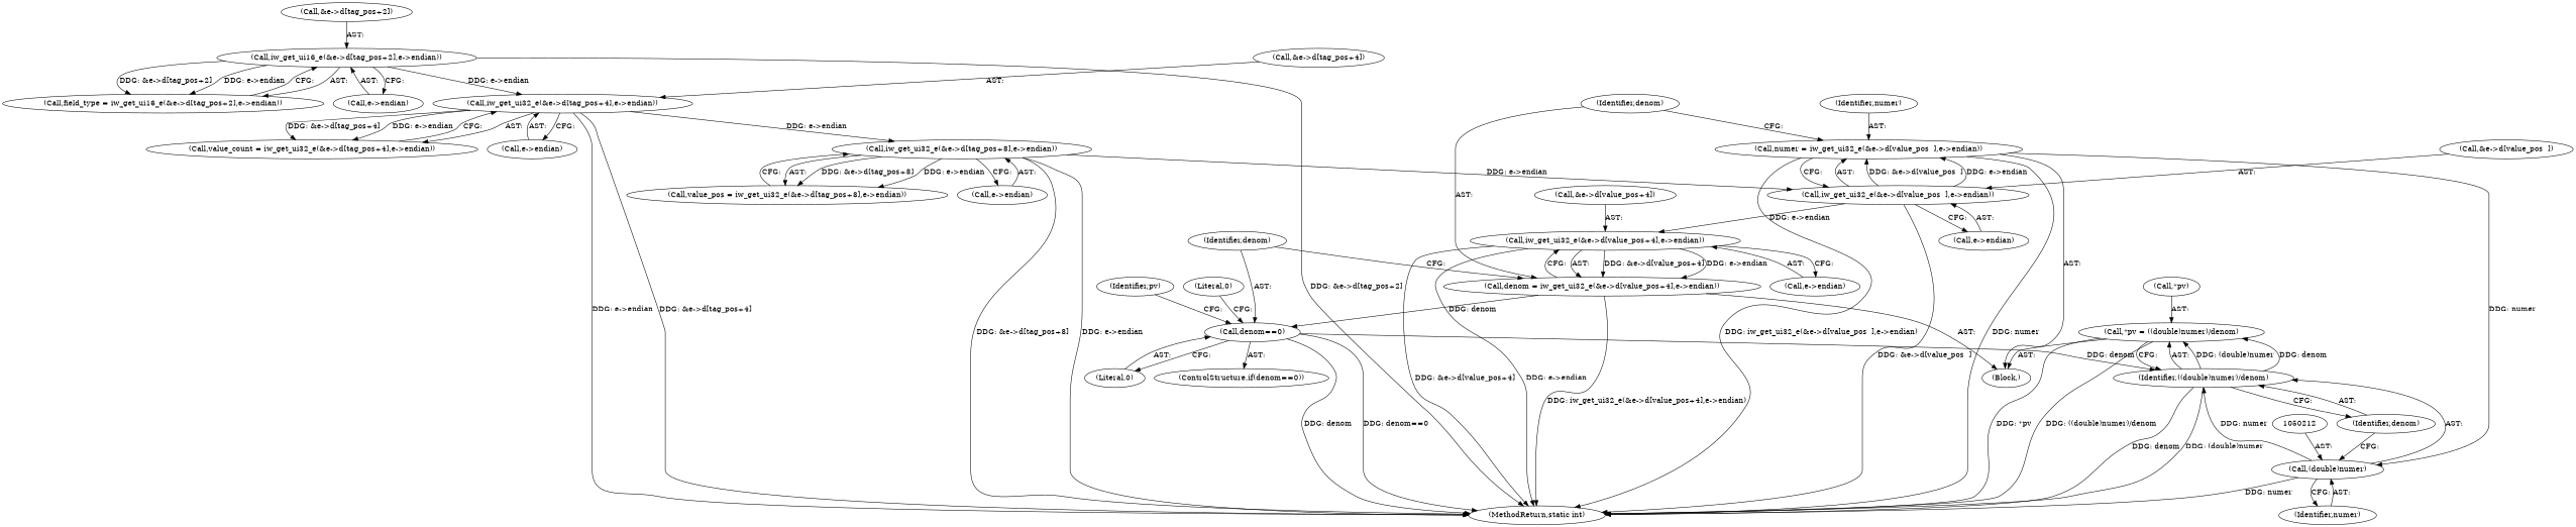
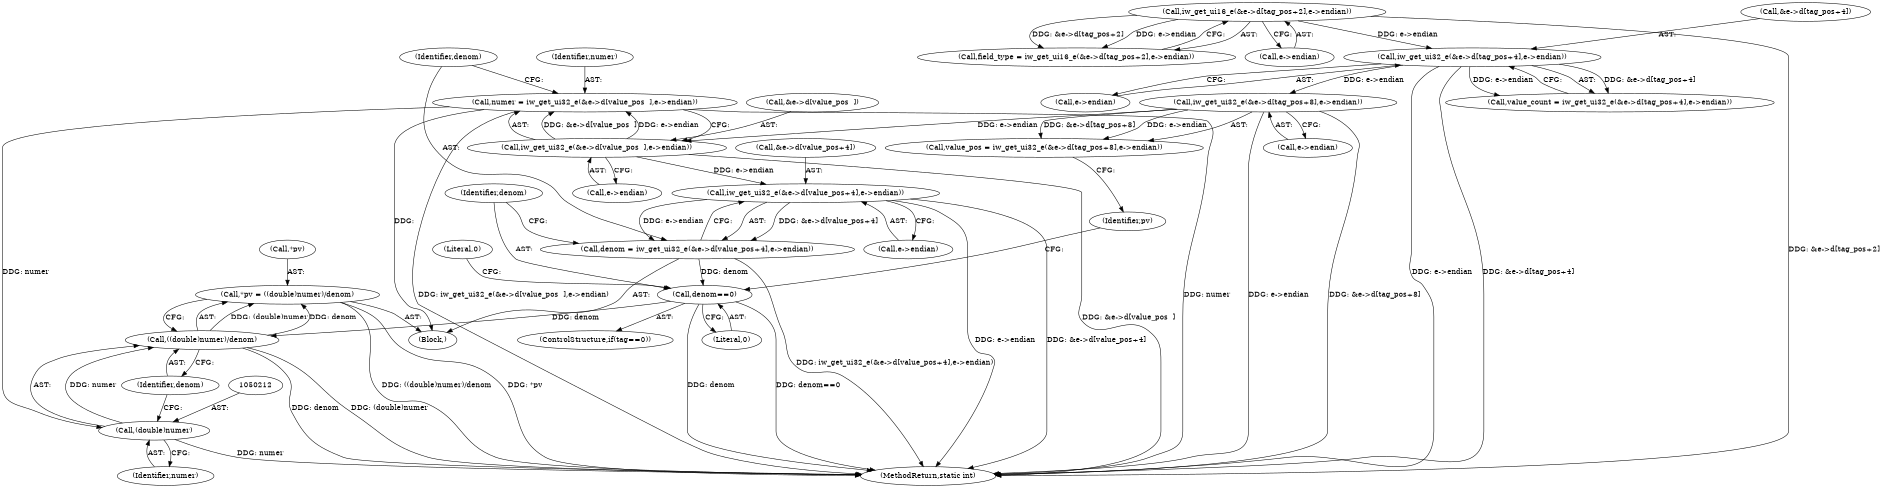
  digraph {
    n1 [label="(Call,*pv = ((double)numer)/denom)"]
-   n2 [label="(Identifier,((double)numer)/denom)"]
+   n2 [label="(Call,((double)numer)/denom)"]
    n3 [label="(MethodReturn,static int)"]
    n4 [label="(Block,)"]
    n5 [label="(Identifier,denom)"]
    n6 [label="(Call,(double)numer)"]
    n7 [label="(Identifier,numer)"]
    n8 [label="(Call,numer = iw_get_ui32_e(&e->d[value_pos  ],e->endian))"]
    n9 [label="(Call,iw_get_ui32_e(&e->d[value_pos  ],e->endian))"]
    n10 [label="(Call,iw_get_ui32_e(&e->d[value_pos+4],e->endian))"]
    n11 [label="(Call,e->endian)"]
    n12 [label="(Call,denom = iw_get_ui32_e(&e->d[value_pos+4],e->endian))"]
    n13 [label="(Call,e->endian)"]
    n14 [label="(Call,iw_get_ui32_e(&e->d[tag_pos+8],e->endian))"]
    n15 [label="(Call,value_pos = iw_get_ui32_e(&e->d[tag_pos+8],e->endian))"]
    n16 [label="(Call,e->endian)"]
    n17 [label="(Call,iw_get_ui32_e(&e->d[tag_pos+4],e->endian))"]
    n18 [label="(Call,value_count = iw_get_ui32_e(&e->d[tag_pos+4],e->endian))"]
    n19 [label="(Call,e->endian)"]
    n20 [label="(Call,iw_get_ui16_e(&e->d[tag_pos+2],e->endian))"]
    n21 [label="(Call,field_type = iw_get_ui16_e(&e->d[tag_pos+2],e->endian))"]
    n22 [label="(Call,e->endian)"]
    n23 [label="(Call,denom==0)"]
    n24 [label="(Literal,0)"]
-   n25 [label="(ControlStructure,if(denom==0))"]
+   n25 [label="(ControlStructure,if(tag==0))"]
    n26 [label="(Literal,0)"]
-   n27 [label="(Call,&e->d[tag_pos+2])"]
    n28 [label="(Call,&e->d[value_pos  ])"]
    n29 [label="(Call,&e->d[value_pos+4])"]
    n30 [label="(Call,*pv)"]
    n31 [label="(Identifier,numer)"]
    n32 [label="(Call,&e->d[tag_pos+4])"]
    n33 [label="(Identifier,denom)"]
    n34 [label="(Identifier,pv)"]
    n35 [label="(Identifier,denom)"]
    n36 [label=1050212]
    n1 -> n2 [label="CFG: "]
    n1 -> n3 [label="DDG: ((double)numer)/denom"]
    n1 -> n3 [label="DDG: *pv"]
    n1 -> n4 [label="AST: "]
    n2 -> n1 [label="AST: "]
    n2 -> n1 [label="DDG: (double)numer"]
    n2 -> n1 [label="DDG: denom"]
    n2 -> n3 [label="DDG: denom"]
    n2 -> n3 [label="DDG: (double)numer"]
    n2 -> n5 [label="CFG: "]
    n5 -> n2 [label="AST: "]
    n5 -> n6 [label="CFG: "]
    n6 -> n2 [label="AST: "]
    n6 -> n2 [label="DDG: numer"]
    n6 -> n3 [label="DDG: numer"]
    n6 -> n7 [label="CFG: "]
    n7 -> n6 [label="AST: "]
    n8 -> n3 [label="DDG: iw_get_ui32_e(&e->d[value_pos  ],e->endian)"]
    n8 -> n3 [label="DDG: numer"]
-   n8 -> n4 [label="AST: "]
+   n8 -> n4 [label="DDG: "]
    n8 -> n6 [label="DDG: numer"]
    n8 -> n9 [label="CFG: "]
    n9 -> n3 [label="DDG: &e->d[value_pos  ]"]
    n9 -> n8 [label="AST: "]
    n9 -> n8 [label="DDG: &e->d[value_pos  ]"]
    n9 -> n8 [label="DDG: e->endian"]
    n9 -> n10 [label="DDG: e->endian"]
    n9 -> n11 [label="CFG: "]
    n10 -> n3 [label="DDG: &e->d[value_pos+4]"]
    n10 -> n3 [label="DDG: e->endian"]
    n10 -> n12 [label="AST: "]
    n10 -> n12 [label="DDG: &e->d[value_pos+4]"]
    n10 -> n12 [label="DDG: e->endian"]
    n10 -> n13 [label="CFG: "]
    n11 -> n9 [label="AST: "]
    n12 -> n3 [label="DDG: iw_get_ui32_e(&e->d[value_pos+4],e->endian)"]
    n12 -> n4 [label="AST: "]
    n12 -> n10 [label="CFG: "]
    n12 -> n23 [label="DDG: denom"]
    n13 -> n10 [label="AST: "]
    n14 -> n3 [label="DDG: &e->d[tag_pos+8]"]
    n14 -> n3 [label="DDG: e->endian"]
    n14 -> n9 [label="DDG: e->endian"]
    n14 -> n15 [label="AST: "]
    n14 -> n15 [label="DDG: &e->d[tag_pos+8]"]
    n14 -> n15 [label="DDG: e->endian"]
    n14 -> n16 [label="CFG: "]
-   n15 -> n14 [label="CFG: "]
+   n15 -> n34 [label="CFG: "]
    n16 -> n14 [label="AST: "]
    n17 -> n3 [label="DDG: e->endian"]
    n17 -> n3 [label="DDG: &e->d[tag_pos+4]"]
    n17 -> n14 [label="DDG: e->endian"]
    n17 -> n18 [label="AST: "]
    n17 -> n18 [label="DDG: &e->d[tag_pos+4]"]
    n17 -> n18 [label="DDG: e->endian"]
    n17 -> n19 [label="CFG: "]
    n18 -> n17 [label="CFG: "]
    n19 -> n17 [label="AST: "]
    n20 -> n3 [label="DDG: &e->d[tag_pos+2]"]
    n20 -> n17 [label="DDG: e->endian"]
    n20 -> n21 [label="AST: "]
    n20 -> n21 [label="DDG: &e->d[tag_pos+2]"]
    n20 -> n21 [label="DDG: e->endian"]
    n20 -> n22 [label="CFG: "]
    n21 -> n20 [label="CFG: "]
    n22 -> n20 [label="AST: "]
    n23 -> n2 [label="DDG: denom"]
    n23 -> n3 [label="DDG: denom"]
    n23 -> n3 [label="DDG: denom==0"]
    n23 -> n24 [label="CFG: "]
    n23 -> n25 [label="AST: "]
    n24 -> n23 [label="AST: "]
    n26 -> n23 [label="CFG: "]
-   n27 -> n20 [label="AST: "]
    n28 -> n9 [label="AST: "]
    n29 -> n10 [label="AST: "]
    n30 -> n1 [label="AST: "]
    n31 -> n8 [label="AST: "]
    n32 -> n17 [label="AST: "]
    n33 -> n12 [label="CFG: "]
    n33 -> n23 [label="AST: "]
    n34 -> n23 [label="CFG: "]
    n35 -> n8 [label="CFG: "]
    n35 -> n12 [label="AST: "]
    n36 -> n6 [label="AST: "]
  }
